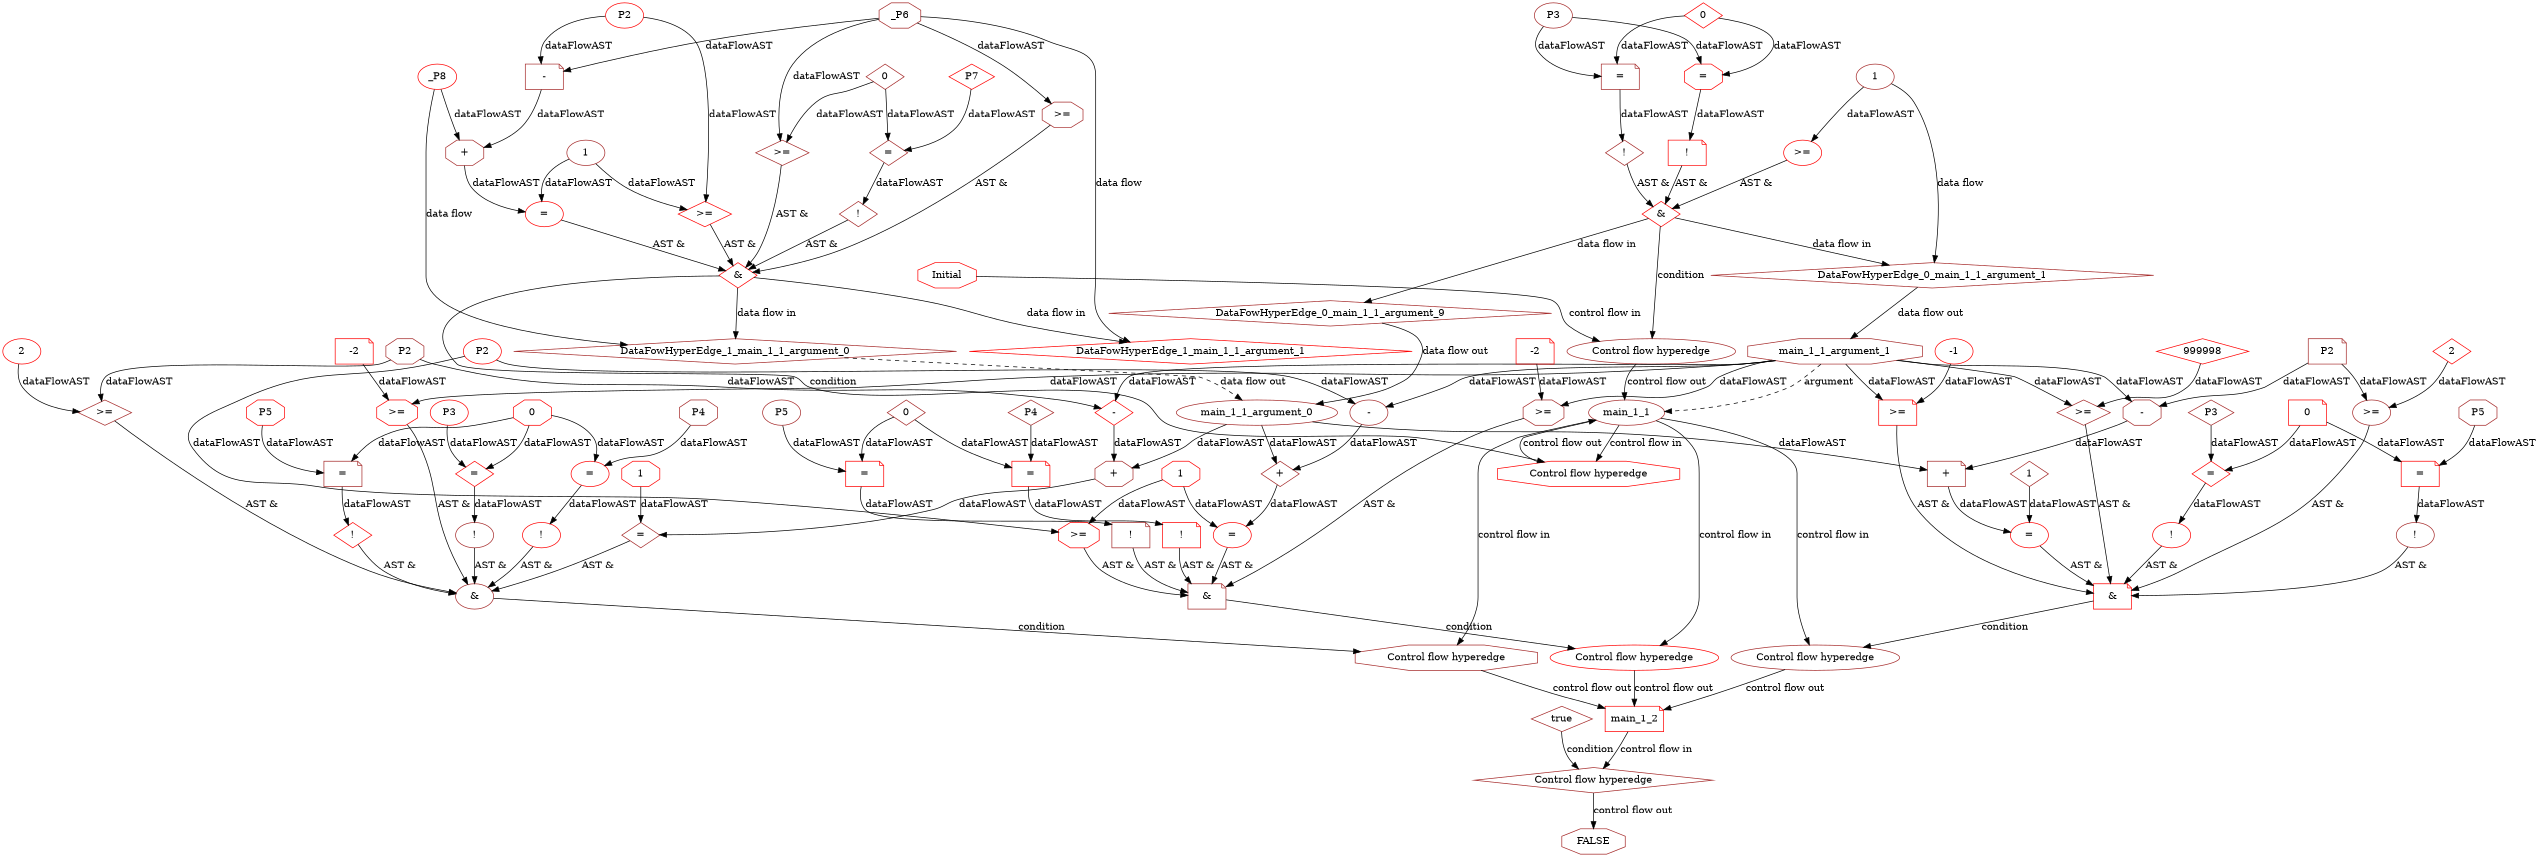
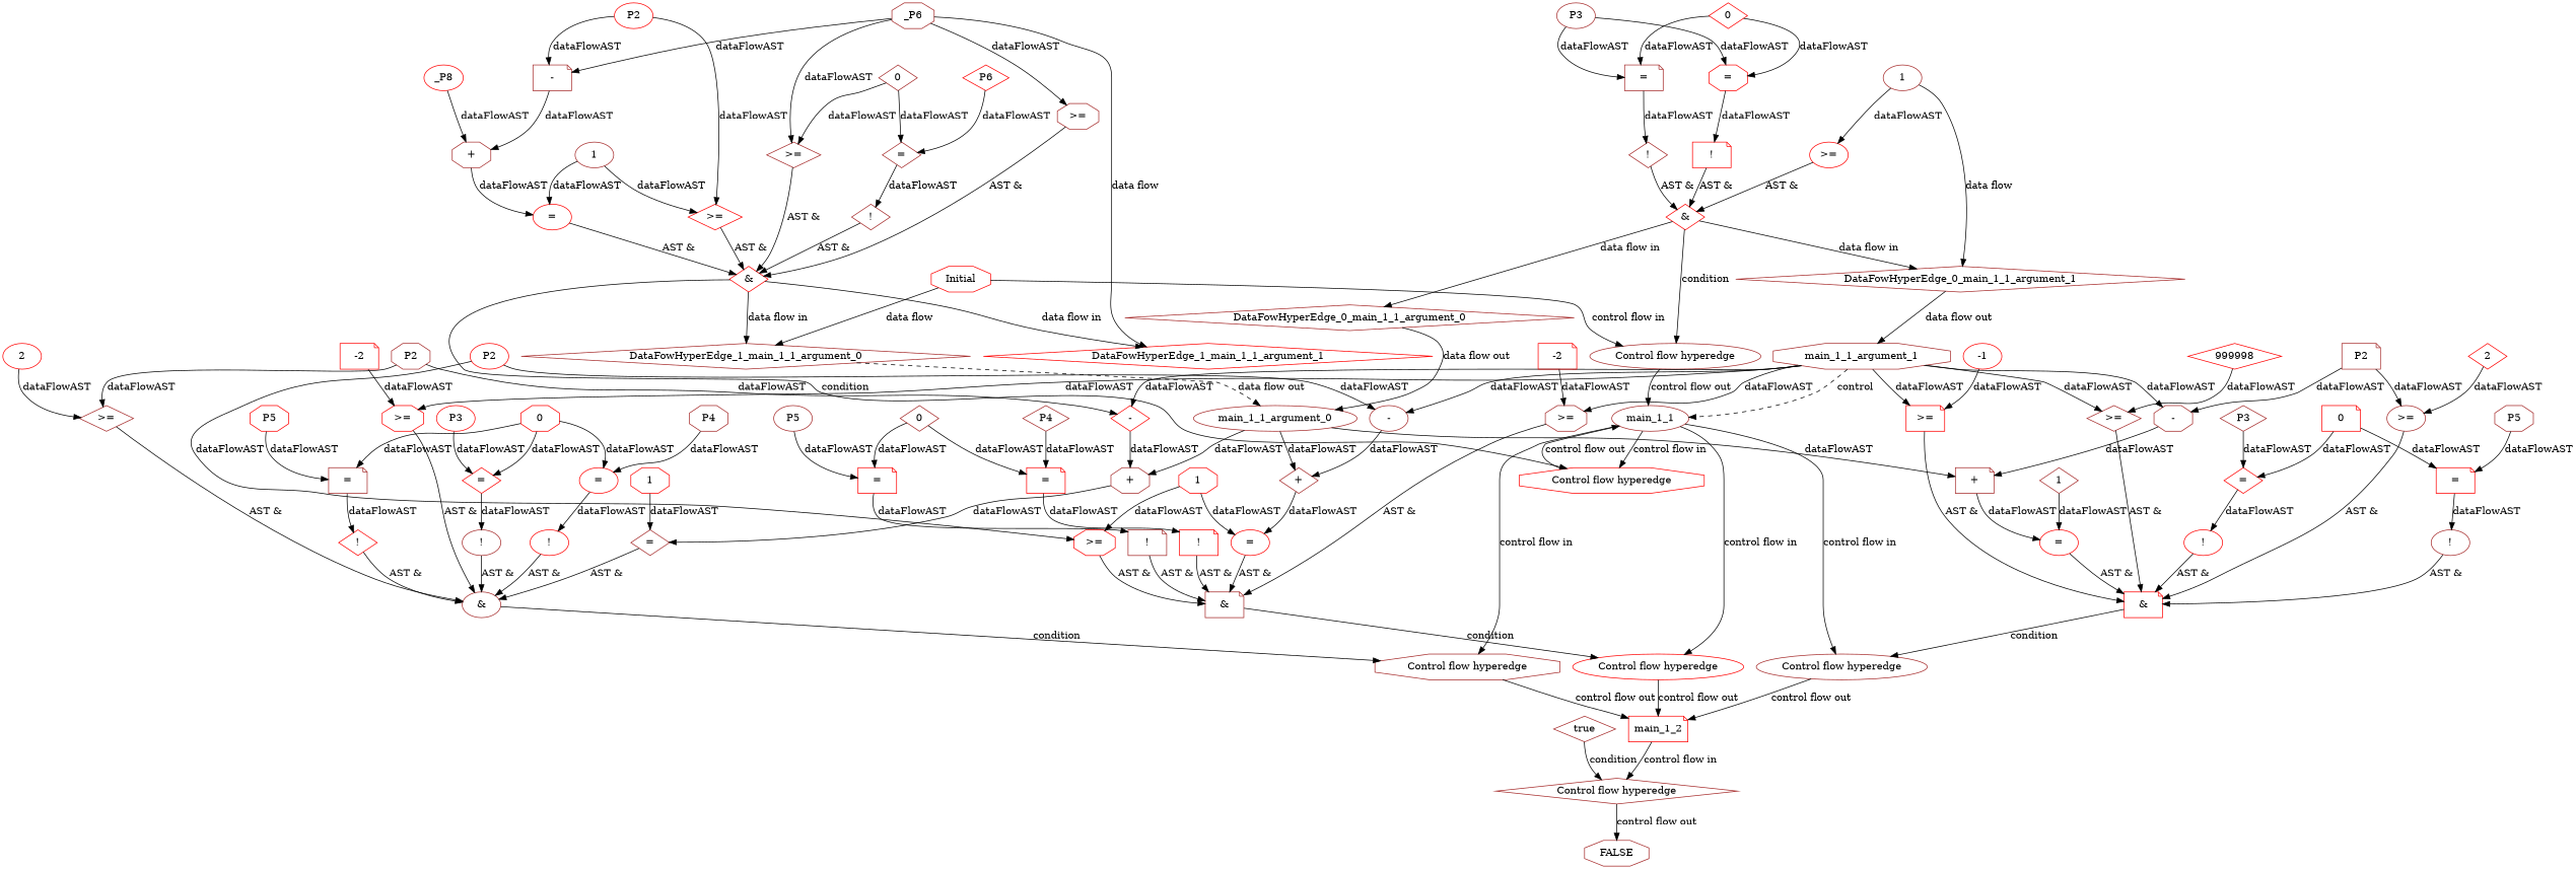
  digraph {
    node [color=brown shape=diamond]
    n1 [label=main_1_1 nodeName=main_1_1 shape=ellipse]
    n2 [color=red label="Control flow hyperedge" nodeName=ControlFowHyperEdge_1 shape=octagon]
    n3 [color=red label="Control flow hyperedge" nodeName=ControlFowHyperEdge_2 shape=ellipse]
    n4 [label="Control flow hyperedge" nodeName=ControlFowHyperEdge_3 shape=ellipse]
    n5 [label="Control flow hyperedge" nodeName=ControlFowHyperEdge_4 shape=octagon]
    n6 [color=red label=main_1_2 nodeName=main_1_2 shape=note]
    n7 [label="Control flow hyperedge" nodeName=ControlFowHyperEdge_5]
    n8 [label=FALSE nodeName=FALSE shape=octagon]
    n9 [color=red label=Initial nodeName=Initial shape=octagon]
    n10 [label="Control flow hyperedge" nodeName=ControlFowHyperEdge_0 shape=ellipse]
    n11 [label=main_1_1_argument_0 nodeName=argument0 shape=ellipse]
    n12 [label="+" nodeName=xxxmain_1_2___main_1_1_2xxxguard2_node_1]
    n13 [label="+" nodeName=xxxmain_1_2___main_1_1_3xxxguard3_node_1 shape=note]
    n14 [label="+" nodeName=xxxmain_1_2___main_1_1_4xxxguard3_node_1 shape=octagon]
    n15 [color=red label="=" nodeName=xxxmain_1_2___main_1_1_2xxxguard2_node_0 shape=ellipse]
    n16 [color=red label="=" nodeName=xxxmain_1_2___main_1_1_3xxxguard3_node_0 shape=ellipse]
    n17 [label="=" nodeName=xxxmain_1_2___main_1_1_4xxxguard3_node_0]
    n18 [label=main_1_1_argument_1 nodeName=argument1 shape=octagon]
    n19 [label="-" nodeName=xxxmain_1_2___main_1_1_2xxxguard2_node_3 shape=ellipse]
    n20 [label=">=" nodeName=xxxmain_1_2___main_1_1_2xxxguard_0_node_0 shape=octagon]
    n21 [label=">=" nodeName=xxxmain_1_2___main_1_1_3xxxguard_0_node_0]
    n22 [color=red label=">=" nodeName=xxxmain_1_2___main_1_1_3xxxguard1_node_0 shape=note]
    n23 [label="-" nodeName=xxxmain_1_2___main_1_1_3xxxguard3_node_3 shape=octagon]
    n24 [color=red label=">=" nodeName=xxxmain_1_2___main_1_1_4xxxguard1_node_0 shape=octagon]
    n25 [color=red label="-" nodeName=xxxmain_1_2___main_1_1_4xxxguard3_node_3]
    n26 [label="&" nodeName=xxxmain_1_2___main_1_1_2xxx_and shape=note]
    n27 [color=red label="&" nodeName=xxxmain_1_2___main_1_1_3xxx_and shape=note]
    n28 [label="&" nodeName=xxxmain_1_2___main_1_1_4xxx_and shape=ellipse]
    n29 [color=red label="&" nodeName=xxxmain_1_1___Initial_0xxx_and]
-   n30 [label=DataFowHyperEdge_0_main_1_1_argument_9 nodeName=DataFowHyperEdge_0_main_1_1_argument_0]
+   n30 [label=DataFowHyperEdge_0_main_1_1_argument_0 nodeName=DataFowHyperEdge_0_main_1_1_argument_0]
    n31 [label=DataFowHyperEdge_0_main_1_1_argument_1 nodeName=DataFowHyperEdge_0_main_1_1_argument_1]
    n32 [label="!" nodeName=xxxmain_1_1___Initial_0xxxguard_0_node_0]
    n33 [label="=" nodeName=xxxmain_1_1___Initial_0xxxguard_0_node_1 shape=note]
    n34 [label=P3 nodeName=xxxmain_1_1___Initial_0xxxguard_0_node_2 shape=ellipse]
    n35 [color=red label="=" nodeName=xxxmain_1_1___Initial_0xxxguard1_node_1 shape=octagon]
    n36 [color=red label="!" nodeName=xxxmain_1_1___Initial_0xxxguard1_node_0 shape=note]
    n37 [color=red label=0 nodeName=xxxmain_1_1___Initial_0xxxguard_0_node_3]
    n38 [color=red label=">=" nodeName=xxxmain_1_1___Initial_0xxxguard2_node_0 shape=ellipse]
    n39 [label=1 nodeName=xxxmain_1_1___Initial_0xxxdataFlow1_node_0 shape=ellipse]
    n40 [color=red label="&" nodeName=xxxmain_1_1___main_1_1_1xxx_and]
    n41 [label=DataFowHyperEdge_1_main_1_1_argument_0 nodeName=DataFowHyperEdge_1_main_1_1_argument_0]
    n42 [color=red label=DataFowHyperEdge_1_main_1_1_argument_1 nodeName=DataFowHyperEdge_1_main_1_1_argument_1]
    n43 [label="!" nodeName=xxxmain_1_1___main_1_1_1xxxguard2_node_0]
    n44 [label="=" nodeName=xxxmain_1_1___main_1_1_1xxxguard2_node_1]
-   n45 [color=red label=P7 nodeName=xxxmain_1_1___main_1_1_1xxxguard2_node_2]
+   n45 [color=red label=P6 nodeName=xxxmain_1_1___main_1_1_1xxxguard2_node_2]
    n46 [label=0 nodeName=xxxmain_1_1___main_1_1_1xxxguard1_node_2]
    n47 [label=">=" nodeName=xxxmain_1_1___main_1_1_1xxxguard1_node_0]
    n48 [label=_P6 nodeName=xxxmain_1_1___main_1_1_1xxxdataFlow1_node_0 shape=octagon]
    n49 [label=">=" nodeName=xxxmain_1_1___main_1_1_1xxxguard4_node_0 shape=octagon]
    n50 [label="-" nodeName=xxxmain_1_1___main_1_1_1xxxguard_0_node_3 shape=note]
    n51 [label="+" nodeName=xxxmain_1_1___main_1_1_1xxxguard_0_node_1 shape=octagon]
    n52 [color=red label=">=" nodeName=xxxmain_1_1___main_1_1_1xxxguard3_node_0]
    n53 [label=1 nodeName=xxxmain_1_1___main_1_1_1xxxguard_0_node_6 shape=ellipse]
    n54 [color=red label="=" nodeName=xxxmain_1_1___main_1_1_1xxxguard_0_node_0 shape=ellipse]
    n55 [color=red label=P2 nodeName=xxxmain_1_1___main_1_1_1xxxguard_0_node_5 shape=ellipse]
    n56 [color=red label=_P8 nodeName=xxxmain_1_1___main_1_1_1xxxdataFlow_0_node_0 shape=ellipse]
    n57 [label="!" nodeName=xxxmain_1_2___main_1_1_2xxxguard3_node_0 shape=note]
    n58 [color=red label="=" nodeName=xxxmain_1_2___main_1_1_2xxxguard3_node_1 shape=note]
    n59 [label=P5 nodeName=xxxmain_1_2___main_1_1_2xxxguard3_node_2 shape=ellipse]
    n60 [label=0 nodeName=xxxmain_1_2___main_1_1_2xxxguard3_node_3]
    n61 [color=red label="=" nodeName=xxxmain_1_2___main_1_1_2xxxguard4_node_1 shape=note]
    n62 [color=red label="!" nodeName=xxxmain_1_2___main_1_1_2xxxguard4_node_0 shape=note]
    n63 [color=red label=1 nodeName=xxxmain_1_2___main_1_1_2xxxguard1_node_1 shape=octagon]
    n64 [color=red label=">=" nodeName=xxxmain_1_2___main_1_1_2xxxguard1_node_0 shape=octagon]
    n65 [color=red label=P2 nodeName=xxxmain_1_2___main_1_1_2xxxguard1_node_2 shape=ellipse]
    n66 [label=P4 nodeName=xxxmain_1_2___main_1_1_2xxxguard4_node_2]
    n67 [color=red label=-2 nodeName=xxxmain_1_2___main_1_1_2xxxguard_0_node_1 shape=note]
    n68 [label=">=" nodeName=xxxmain_1_2___main_1_1_3xxxguard2_node_0 shape=ellipse]
    n69 [label=P2 nodeName=xxxmain_1_2___main_1_1_3xxxguard2_node_1 shape=note]
    n70 [color=red label=2 nodeName=xxxmain_1_2___main_1_1_3xxxguard2_node_2]
    n71 [color=red label="!" nodeName=xxxmain_1_2___main_1_1_3xxxguard4_node_0 shape=ellipse]
    n72 [color=red label="=" nodeName=xxxmain_1_2___main_1_1_3xxxguard4_node_1]
    n73 [label=P3 nodeName=xxxmain_1_2___main_1_1_3xxxguard4_node_2]
    n74 [color=red label=0 nodeName=xxxmain_1_2___main_1_1_3xxxguard4_node_3 shape=note]
    n75 [color=red label="=" nodeName=xxxmain_1_2___main_1_1_3xxxguard5_node_1 shape=note]
    n76 [label="!" nodeName=xxxmain_1_2___main_1_1_3xxxguard5_node_0 shape=ellipse]
    n77 [color=red label=999998 nodeName=xxxmain_1_2___main_1_1_3xxxguard_0_node_1]
    n78 [color=red label=-1 nodeName=xxxmain_1_2___main_1_1_3xxxguard1_node_2 shape=ellipse]
    n79 [label=1 nodeName=xxxmain_1_2___main_1_1_3xxxguard3_node_6]
    n80 [label=P5 nodeName=xxxmain_1_2___main_1_1_3xxxguard5_node_2 shape=octagon]
    n81 [label="!" nodeName=xxxmain_1_2___main_1_1_4xxxguard4_node_0 shape=ellipse]
    n82 [color=red label="=" nodeName=xxxmain_1_2___main_1_1_4xxxguard4_node_1]
    n83 [color=red label=P3 nodeName=xxxmain_1_2___main_1_1_4xxxguard4_node_2 shape=ellipse]
    n84 [color=red label=0 nodeName=xxxmain_1_2___main_1_1_4xxxguard2_node_3 shape=octagon]
    n85 [label="=" nodeName=xxxmain_1_2___main_1_1_4xxxguard5_node_1 shape=note]
    n86 [color=red label="=" nodeName=xxxmain_1_2___main_1_1_4xxxguard2_node_1 shape=ellipse]
    n87 [color=red label="!" nodeName=xxxmain_1_2___main_1_1_4xxxguard5_node_0]
    n88 [color=red label="!" nodeName=xxxmain_1_2___main_1_1_4xxxguard2_node_0 shape=ellipse]
    n89 [color=red label=P5 nodeName=xxxmain_1_2___main_1_1_4xxxguard5_node_2 shape=octagon]
    n90 [label=">=" nodeName=xxxmain_1_2___main_1_1_4xxxguard_0_node_0]
    n91 [label=P2 nodeName=xxxmain_1_2___main_1_1_4xxxguard_0_node_1 shape=octagon]
    n92 [color=red label=2 nodeName=xxxmain_1_2___main_1_1_4xxxguard_0_node_2 shape=ellipse]
    n93 [label=P4 nodeName=xxxmain_1_2___main_1_1_4xxxguard2_node_2 shape=octagon]
    n94 [color=red label=-2 nodeName=xxxmain_1_2___main_1_1_4xxxguard1_node_1 shape=note]
    n95 [color=red label=1 nodeName=xxxmain_1_2___main_1_1_4xxxguard3_node_6 shape=octagon]
    n96 [label=true nodeName=xxxFALSE___main_1_2_5xxxguard_0_node_0]
    n1 -> n2 [label="control flow in"]
    n1 -> n3 [label="control flow in"]
    n1 -> n4 [label="control flow in"]
    n1 -> n5 [label="control flow in"]
    n2 -> n1 [label="control flow out"]
    n3 -> n6 [label="control flow out"]
    n4 -> n6 [label="control flow out"]
    n5 -> n6 [label="control flow out"]
    n6 -> n7 [label="control flow in"]
    n7 -> n8 [label="control flow out"]
    n9 -> n10 [label="control flow in"]
    n10 -> n1 [label="control flow out"]
    n11 -> n12 [label=dataFlowAST]
    n11 -> n13 [label=dataFlowAST]
    n11 -> n14 [label=dataFlowAST]
    n12 -> n15 [label=dataFlowAST]
    n13 -> n16 [label=dataFlowAST]
    n14 -> n17 [label=dataFlowAST]
    n15 -> n26 [label="AST &"]
    n16 -> n27 [label="AST &"]
    n17 -> n28 [label="AST &"]
-   n18 -> n1 [label=argument style=dashed]
+   n18 -> n1 [label=control style=dashed]
    n18 -> n19 [label=dataFlowAST]
    n18 -> n20 [label=dataFlowAST]
    n18 -> n21 [label=dataFlowAST]
    n18 -> n22 [label=dataFlowAST]
    n18 -> n23 [label=dataFlowAST]
    n18 -> n24 [label=dataFlowAST]
    n18 -> n25 [label=dataFlowAST]
    n19 -> n12 [label=dataFlowAST]
    n20 -> n26 [label="AST &"]
    n21 -> n27 [label="AST &"]
    n22 -> n27 [label="AST &"]
    n23 -> n13 [label=dataFlowAST]
    n24 -> n28 [label="AST &"]
    n25 -> n14 [label=dataFlowAST]
    n26 -> n3 [label=condition]
    n27 -> n4 [label=condition]
    n28 -> n5 [label=condition]
    n29 -> n10 [label=condition]
    n29 -> n30 [label="data flow in"]
    n29 -> n31 [label="data flow in"]
    n30 -> n11 [label="data flow out"]
    n31 -> n18 [label="data flow out"]
    n32 -> n29 [label="AST &"]
    n33 -> n32 [label=dataFlowAST]
    n34 -> n33 [label=dataFlowAST]
    n34 -> n35 [label=dataFlowAST]
    n35 -> n36 [label=dataFlowAST]
    n36 -> n29 [label="AST &"]
    n37 -> n33 [label=dataFlowAST]
    n37 -> n35 [label=dataFlowAST]
    n38 -> n29 [label="AST &"]
    n39 -> n31 [label="data flow"]
    n39 -> n38 [label=dataFlowAST]
    n40 -> n2 [label=condition]
    n40 -> n41 [label="data flow in"]
    n40 -> n42 [label="data flow in"]
    n41 -> n11 [label="data flow out" style=dashed]
    n43 -> n40 [label="AST &"]
    n44 -> n43 [label=dataFlowAST]
    n45 -> n44 [label=dataFlowAST]
    n46 -> n44 [label=dataFlowAST]
    n46 -> n47 [label=dataFlowAST]
    n47 -> n40 [label="AST &"]
    n48 -> n42 [label="data flow"]
    n48 -> n47 [label=dataFlowAST]
    n48 -> n49 [label=dataFlowAST]
    n48 -> n50 [label=dataFlowAST]
    n49 -> n40 [label="AST &"]
    n50 -> n51 [label=dataFlowAST]
    n51 -> n54 [label=dataFlowAST]
    n52 -> n40 [label="AST &"]
    n53 -> n52 [label=dataFlowAST]
    n53 -> n54 [label=dataFlowAST]
    n54 -> n40 [label="AST &"]
    n55 -> n50 [label=dataFlowAST]
    n55 -> n52 [label=dataFlowAST]
-   n56 -> n41 [label="data flow"]
+   n9 -> n41 [label="data flow"]
    n56 -> n51 [label=dataFlowAST]
    n57 -> n26 [label="AST &"]
    n58 -> n57 [label=dataFlowAST]
    n59 -> n58 [label=dataFlowAST]
    n60 -> n58 [label=dataFlowAST]
    n60 -> n61 [label=dataFlowAST]
    n61 -> n62 [label=dataFlowAST]
    n62 -> n26 [label="AST &"]
    n63 -> n15 [label=dataFlowAST]
    n63 -> n64 [label=dataFlowAST]
    n64 -> n26 [label="AST &"]
    n65 -> n19 [label=dataFlowAST]
    n65 -> n64 [label=dataFlowAST]
    n66 -> n61 [label=dataFlowAST]
    n67 -> n20 [label=dataFlowAST]
    n68 -> n27 [label="AST &"]
    n69 -> n23 [label=dataFlowAST]
    n69 -> n68 [label=dataFlowAST]
    n70 -> n68 [label=dataFlowAST]
    n71 -> n27 [label="AST &"]
    n72 -> n71 [label=dataFlowAST]
    n73 -> n72 [label=dataFlowAST]
    n74 -> n72 [label=dataFlowAST]
    n74 -> n75 [label=dataFlowAST]
    n75 -> n76 [label=dataFlowAST]
    n76 -> n27 [label="AST &"]
    n77 -> n21 [label=dataFlowAST]
    n78 -> n22 [label=dataFlowAST]
    n79 -> n16 [label=dataFlowAST]
    n80 -> n75 [label=dataFlowAST]
    n81 -> n28 [label="AST &"]
    n82 -> n81 [label=dataFlowAST]
    n83 -> n82 [label=dataFlowAST]
    n84 -> n82 [label=dataFlowAST]
    n84 -> n85 [label=dataFlowAST]
    n84 -> n86 [label=dataFlowAST]
    n85 -> n87 [label=dataFlowAST]
    n86 -> n88 [label=dataFlowAST]
    n87 -> n28 [label="AST &"]
    n88 -> n28 [label="AST &"]
    n89 -> n85 [label=dataFlowAST]
    n90 -> n28 [label="AST &"]
    n91 -> n25 [label=dataFlowAST]
    n91 -> n90 [label=dataFlowAST]
    n92 -> n90 [label=dataFlowAST]
    n93 -> n86 [label=dataFlowAST]
    n94 -> n24 [label=dataFlowAST]
    n95 -> n17 [label=dataFlowAST]
    n96 -> n7 [label=condition]
  }
